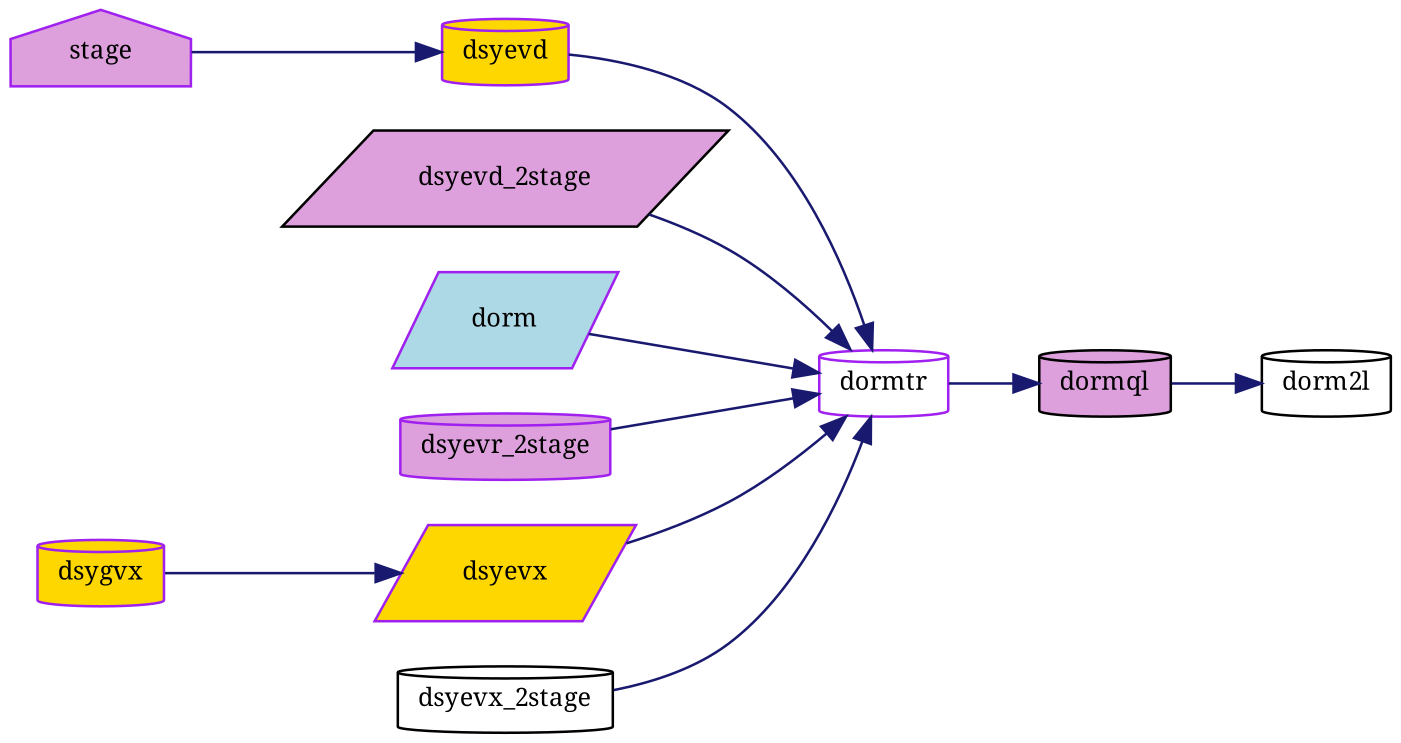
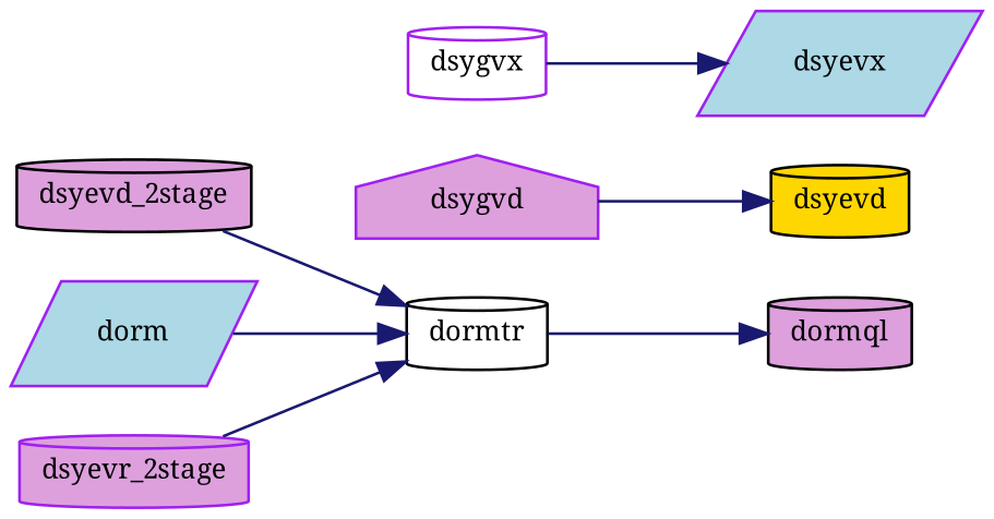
  digraph {
    fontname="Noto Serif"
    rankdir=RL
    node [color=black fillcolor=plum fontname="Noto Serif" fontsize=10 shape=cylinder style=filled]
    edge [color=midnightblue dir=back fontname="Noto Serif" fontsize=10 labelfontname=Helvetica labelfontsize=10 style=solid]
-   n1 [fillcolor=white fontcolor=black height=0.2 label=dorm2l width=0.4]
    n2 [height=0.2 label=dormql width=0.4]
-   n3 [color=purple fillcolor=white height=0.2 label=dormtr width=0.4]
-   n4 [color=purple fillcolor=gold height=0.2 label=dsyevd width=0.4]
-   n5 [height=0.2 label=dsyevd_2stage shape=parallelogram width=0.4]
+   n3 [fillcolor=white height=0.2 label=dormtr width=0.4]
+   n4 [fillcolor=gold height=0.2 label=dsyevd width=0.4]
+   n5 [height=0.2 label=dsyevd_2stage width=0.4]
    n6 [color=purple fillcolor=lightblue height=0.2 label=dorm shape=parallelogram width=0.4]
    n7 [color=purple height=0.2 label=dsyevr_2stage width=0.4]
-   n8 [color=purple fillcolor=gold height=0.2 label=dsyevx shape=parallelogram width=0.4]
-   n9 [fillcolor=white height=0.2 label=dsyevx_2stage width=0.4]
-   n10 [color=purple height=0.2 label=stage shape=house width=0.4]
-   n11 [color=purple fillcolor=gold height=0.2 label=dsygvx width=0.4]
-   n1 -> n2
+   n8 [color=purple fillcolor=lightblue height=0.2 label=dsyevx shape=parallelogram width=0.4]
+   n10 [color=purple height=0.2 label=dsygvd shape=house width=0.4]
+   n11 [color=purple fillcolor=white height=0.2 label=dsygvx width=0.4]
    n2 -> n3
-   n3 -> n4
    n3 -> n5
    n3 -> n6
    n3 -> n7
-   n3 -> n8
-   n3 -> n9
    n4 -> n10
    n8 -> n11
  }
